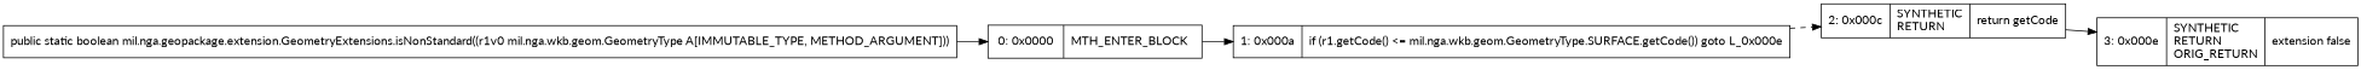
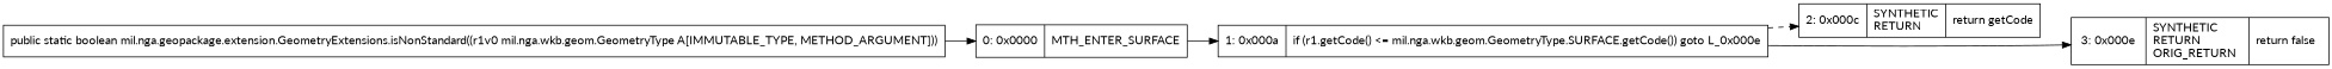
  digraph {
    fontname=Lato
    rankdir=LR
    node [fontname=Lato shape=record]
    edge [fontname=Lato]
-   n1 [label="{0\:\ 0x0000|MTH_ENTER_BLOCK\l}"]
+   n1 [label="{0\:\ 0x0000|MTH_ENTER_SURFACE\l}"]
    n2 [label="{1\:\ 0x000a|if (r1.getCode() \<= mil.nga.wkb.geom.GeometryType.SURFACE.getCode()) goto L_0x000e\l}"]
    n3 [label="{2\:\ 0x000c|SYNTHETIC\lRETURN\l|return getCode\l}"]
-   n4 [label="{3\:\ 0x000e|SYNTHETIC\lRETURN\lORIG_RETURN\l|extension false\l}"]
+   n4 [label="{3\:\ 0x000e|SYNTHETIC\lRETURN\lORIG_RETURN\l|return false\l}"]
    n5 [label="{public static boolean mil.nga.geopackage.extension.GeometryExtensions.isNonStandard((r1v0 mil.nga.wkb.geom.GeometryType A[IMMUTABLE_TYPE, METHOD_ARGUMENT])) }"]
    n1 -> n2
    n2 -> n3 [style=dashed]
-   n3 -> n4
+   n2 -> n4
    n5 -> n1
  }
